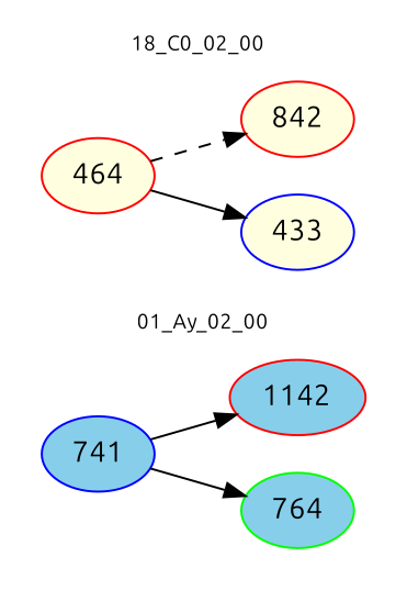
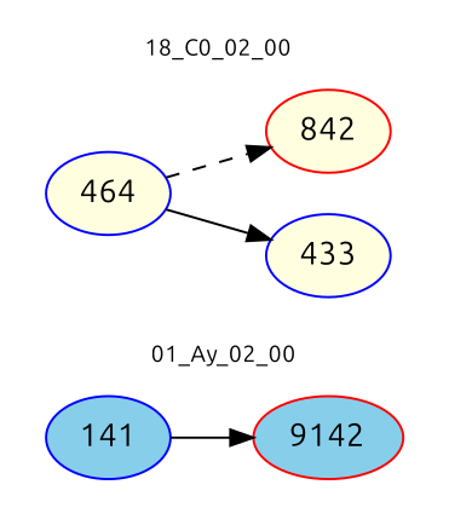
  digraph {
    fontname=Ubuntu
    rankdir=LR
    node [color=blue fillcolor=skyblue fontname=Ubuntu style=filled]
    edge [color=black fontname=Ubuntu style=solid]
-   n1 [label=741]
-   n2 [color=green label=764]
-   n3 [color=red label=1142]
-   n4 [color=red fillcolor=lightyellow label=464]
+   n1 [label=141]
+   n3 [color=red label=9142]
+   n4 [fillcolor=lightyellow label=464]
    n5 [fillcolor=lightyellow label=433]
    n6 [color=red fillcolor=lightyellow label=842]
    subgraph cluster_1 {
      color=white
      fontsize=10
      label="01_Ay_02_00"
      n1
-     n2
      n3
    }
    subgraph cluster_2 {
      color=white
      fontsize=10
      label="18_C0_02_00"
      n4
      n5
      n6
    }
-   n1 -> n2
    n1 -> n3
    n4 -> n5
    n4 -> n6 [style=dashed]
  }
